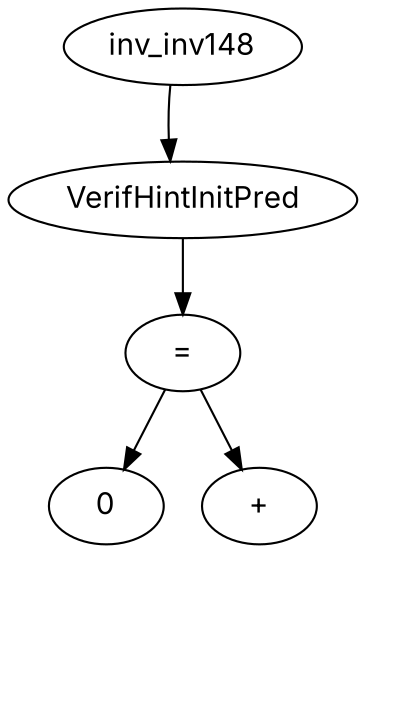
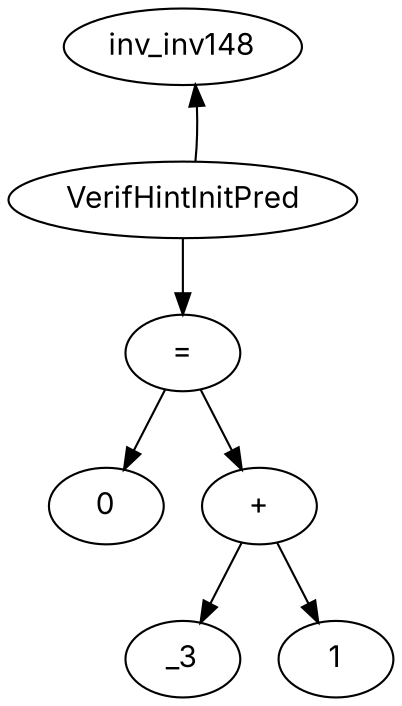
  digraph {
    fontname=Inter
    node [fontname=Inter]
    edge [fontname=Inter]
    n1 [label=inv_inv148]
    n2 [label=VerifHintInitPred]
    n3 [label="="]
    n4 [label=0]
    n5 [label="+"]
-   n1 -> n2
+   n6 [label=_3]
+   n7 [label=1]
+   n2 -> n1
    n2 -> n3
    n3 -> n4
    n3 -> n5
+   n5 -> n6
+   n5 -> n7
  }
